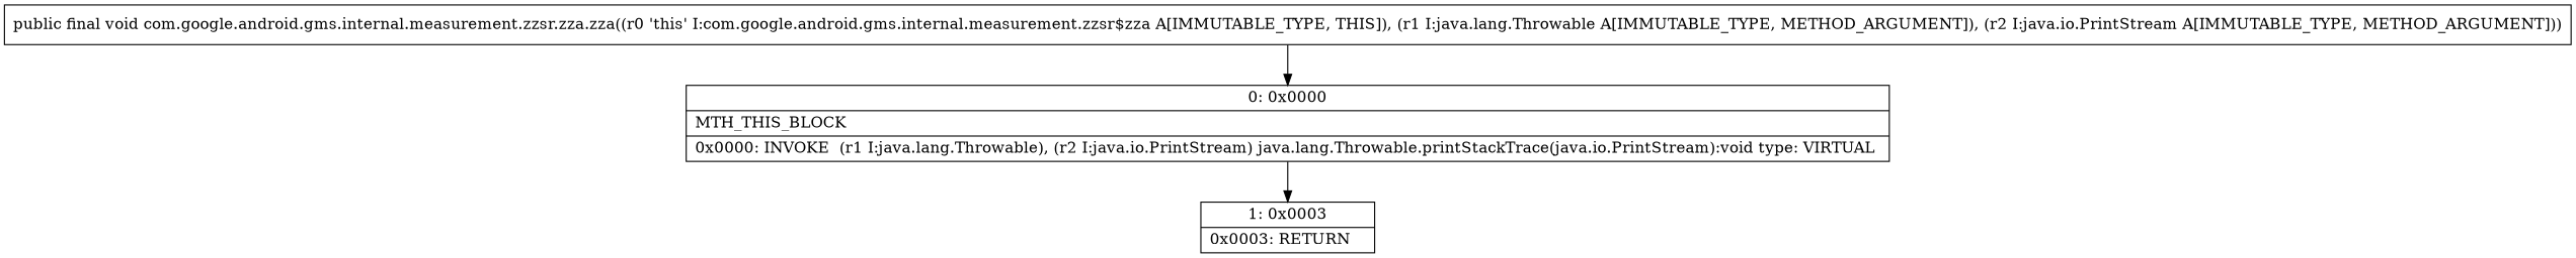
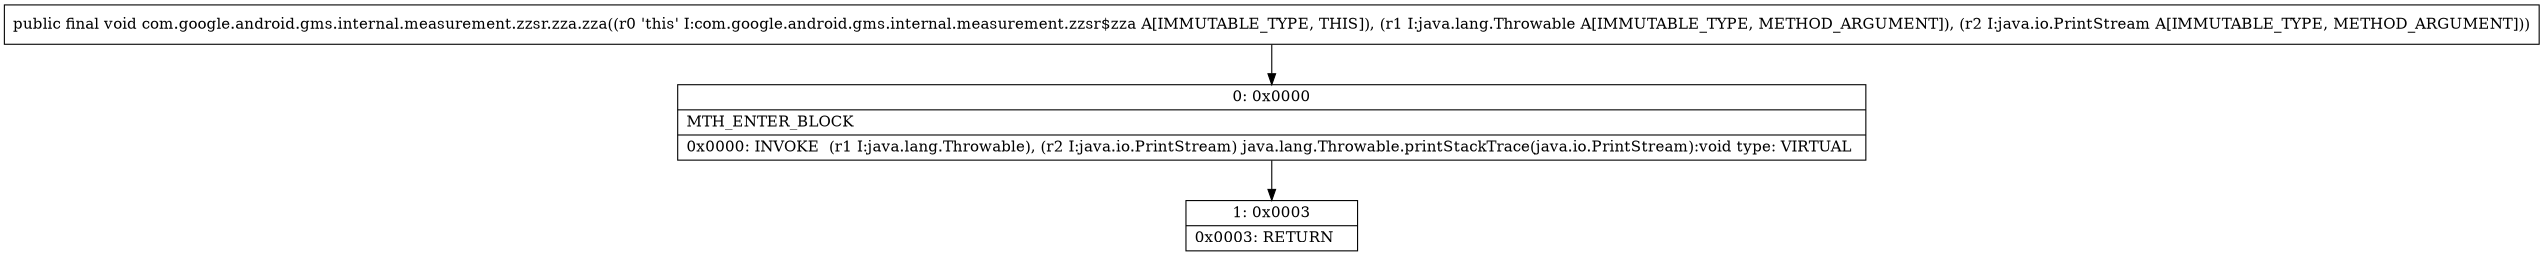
  digraph {
    node [shape=record]
-   n1 [label="{0\:\ 0x0000|MTH_THIS_BLOCK\l|0x0000: INVOKE  (r1 I:java.lang.Throwable), (r2 I:java.io.PrintStream) java.lang.Throwable.printStackTrace(java.io.PrintStream):void type: VIRTUAL \l}"]
+   n1 [label="{0\:\ 0x0000|MTH_ENTER_BLOCK\l|0x0000: INVOKE  (r1 I:java.lang.Throwable), (r2 I:java.io.PrintStream) java.lang.Throwable.printStackTrace(java.io.PrintStream):void type: VIRTUAL \l}"]
    n2 [label="{1\:\ 0x0003|0x0003: RETURN   \l}"]
    n3 [label="{public final void com.google.android.gms.internal.measurement.zzsr.zza.zza((r0 'this' I:com.google.android.gms.internal.measurement.zzsr$zza A[IMMUTABLE_TYPE, THIS]), (r1 I:java.lang.Throwable A[IMMUTABLE_TYPE, METHOD_ARGUMENT]), (r2 I:java.io.PrintStream A[IMMUTABLE_TYPE, METHOD_ARGUMENT])) }"]
    n1 -> n2
    n3 -> n1
  }
